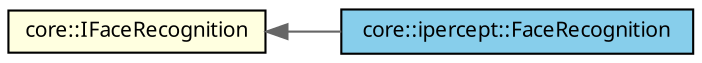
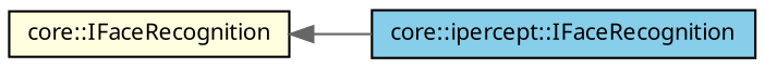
  digraph {
    rankdir=LR
    fontname="Noto Sans"
    node [color=black fontname="Noto Sans" fontsize=10 shape=record style=filled]
    n1 [fillcolor=lightyellow height=0.2 label="core::IFaceRecognition" width=0.4]
-   n2 [fillcolor=skyblue height=0.2 label="core::ipercept::FaceRecognition" width=0.4]
+   n2 [fillcolor=skyblue height=0.2 label="core::ipercept::IFaceRecognition" width=0.4]
    n1 -> n2 [color=gray40 dir=back fontname="Noto Sans" fontsize=10 labelfontname=Helvetica labelfontsize=10 style=solid]
  }
